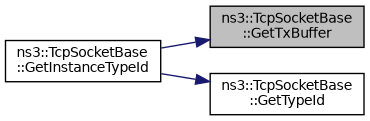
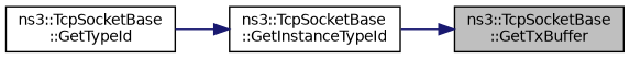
  digraph {
    rankdir=RL
    node [color=black fillcolor=white fontname=Helvetica fontsize=10 shape=record style=filled]
    edge [color=midnightblue dir=back fontname=Helvetica fontsize=10 labelfontname=Helvetica labelfontsize=10 style=solid]
    n1 [fillcolor=grey75 fontcolor=black height=0.2 label="ns3::TcpSocketBase\l::GetTxBuffer" width=0.4]
    n2 [height=0.2 label="ns3::TcpSocketBase\l::GetInstanceTypeId" width=0.4]
    n3 [height=0.2 label="ns3::TcpSocketBase\l::GetTypeId" width=0.4]
    n1 -> n2
-   n3 -> n2
+   n2 -> n3
  }
